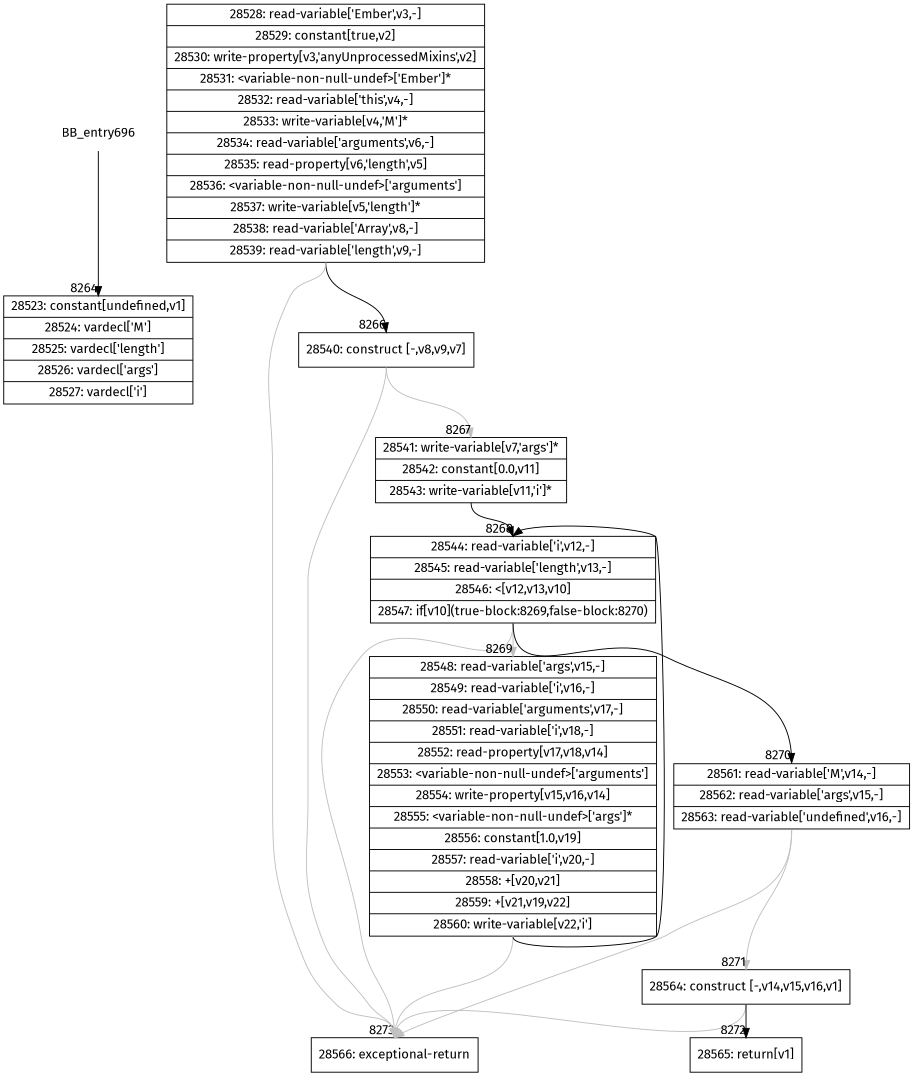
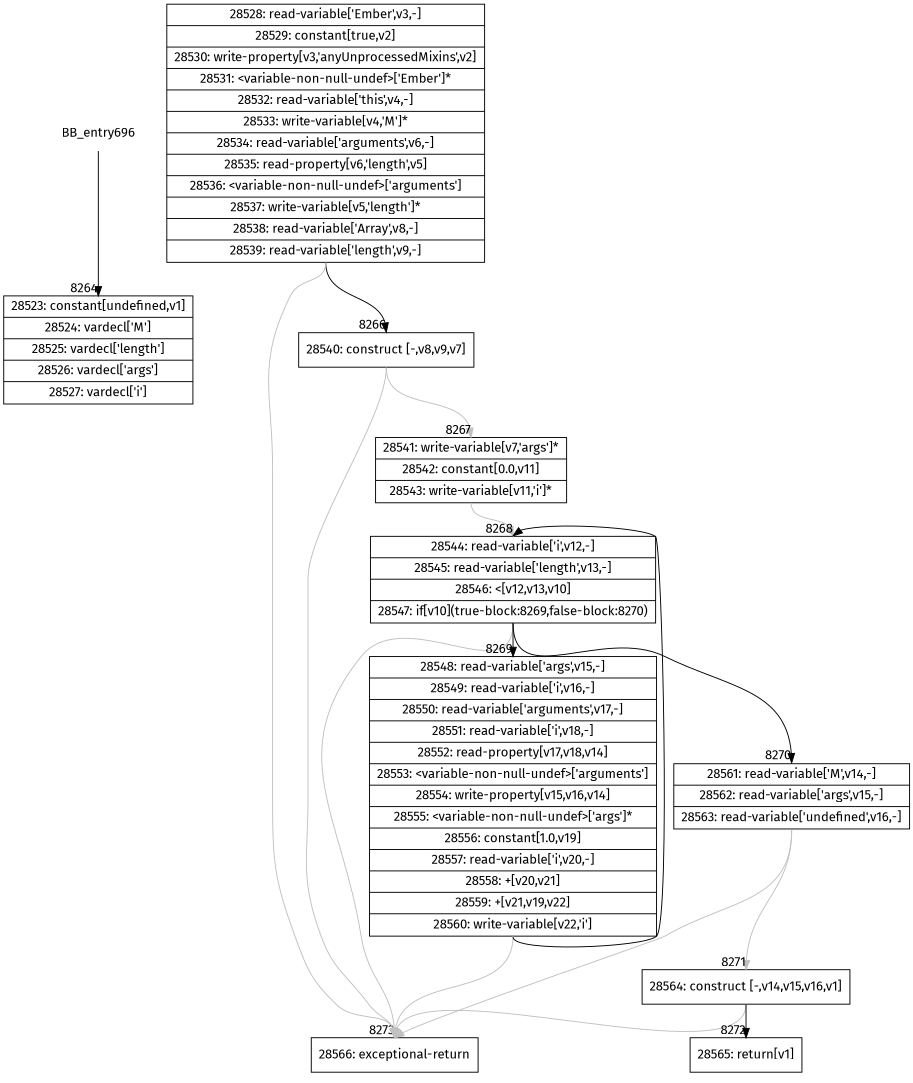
  digraph {
    fontname="Fira Sans"
    rankdir=TD
    node [fontname="Fira Sans" shape=record]
    edge [fontname="Fira Sans" headport=n tailport=s color=gray]
    n1 [label=BB_entry696 shape=none]
    n2 [label="{28523: constant[undefined,v1]|28524: vardecl['M']|28525: vardecl['length']|28526: vardecl['args']|28527: vardecl['i']}"]
    n3 [label="{28528: read-variable['Ember',v3,-]|28529: constant[true,v2]|28530: write-property[v3,'anyUnprocessedMixins',v2]|28531: \<variable-non-null-undef\>['Ember']*|28532: read-variable['this',v4,-]|28533: write-variable[v4,'M']*|28534: read-variable['arguments',v6,-]|28535: read-property[v6,'length',v5]|28536: \<variable-non-null-undef\>['arguments']|28537: write-variable[v5,'length']*|28538: read-variable['Array',v8,-]|28539: read-variable['length',v9,-]}"]
    n4 [label="{28540: construct [-,v8,v9,v7]}"]
    n5 [label="{28566: exceptional-return}"]
    n6 [label="{28541: write-variable[v7,'args']*|28542: constant[0.0,v11]|28543: write-variable[v11,'i']*}"]
    n7 [label="{28544: read-variable['i',v12,-]|28545: read-variable['length',v13,-]|28546: \<[v12,v13,v10]|28547: if[v10](true-block:8269,false-block:8270)}"]
    n8 [label="{28548: read-variable['args',v15,-]|28549: read-variable['i',v16,-]|28550: read-variable['arguments',v17,-]|28551: read-variable['i',v18,-]|28552: read-property[v17,v18,v14]|28553: \<variable-non-null-undef\>['arguments']|28554: write-property[v15,v16,v14]|28555: \<variable-non-null-undef\>['args']*|28556: constant[1.0,v19]|28557: read-variable['i',v20,-]|28558: +[v20,v21]|28559: +[v21,v19,v22]|28560: write-variable[v22,'i']}"]
    n9 [label="{28561: read-variable['M',v14,-]|28562: read-variable['args',v15,-]|28563: read-variable['undefined',v16,-]}"]
    n10 [label="{28564: construct [-,v14,v15,v16,v1]}"]
    n11 [label="{28565: return[v1]}"]
    n1 -> n2 [headlabel="    8264" color=""]
    n3 -> n4 [headlabel="      8266" color=""]
    n3 -> n5 [headlabel="      8273"]
    n4 -> n5
    n4 -> n6 [headlabel="      8267"]
-   n6 -> n7 [headlabel="      8268" color=""]
+   n6 -> n7 [headlabel="      8268"]
    n7 -> n5
-   n7 -> n8 [headlabel="      8269"]
+   n7 -> n8 [headlabel="      8269" color=""]
    n7 -> n9 [headlabel="      8270" color=""]
    n8 -> n5
    n8 -> n7 [color=""]
    n9 -> n5
    n9 -> n10 [headlabel="      8271"]
    n10 -> n5
    n10 -> n11 [headlabel="      8272" color=""]
  }
